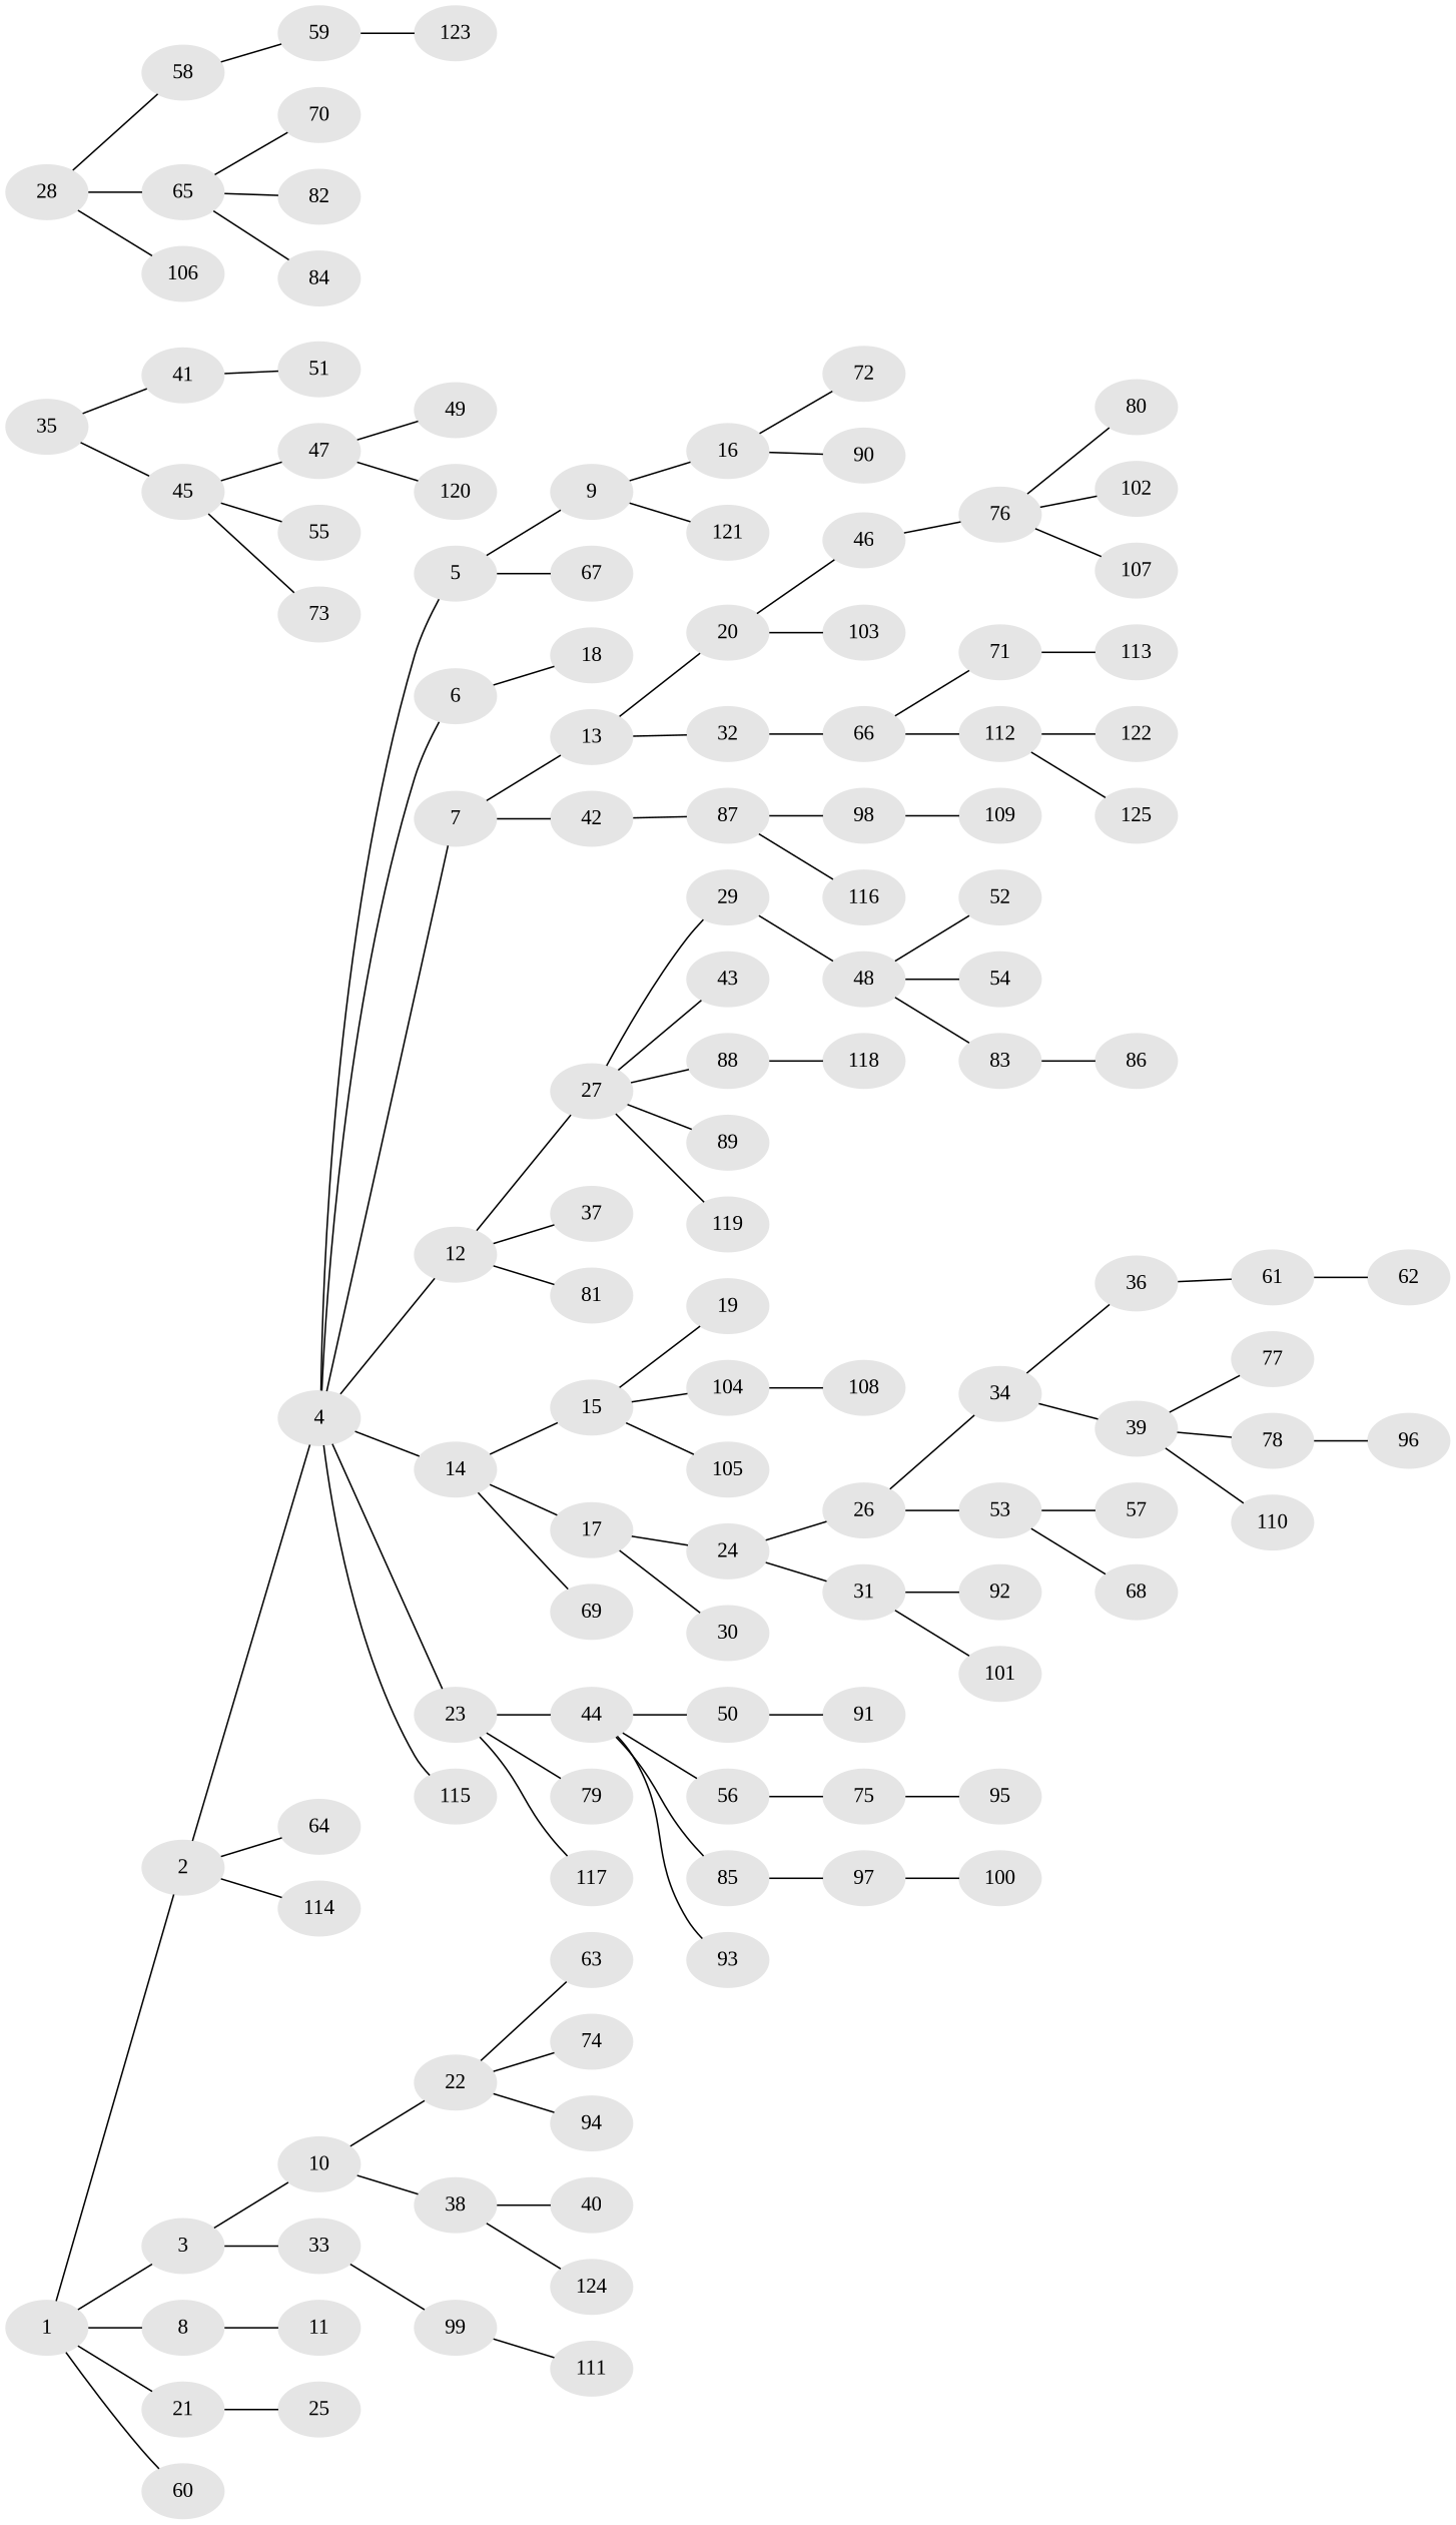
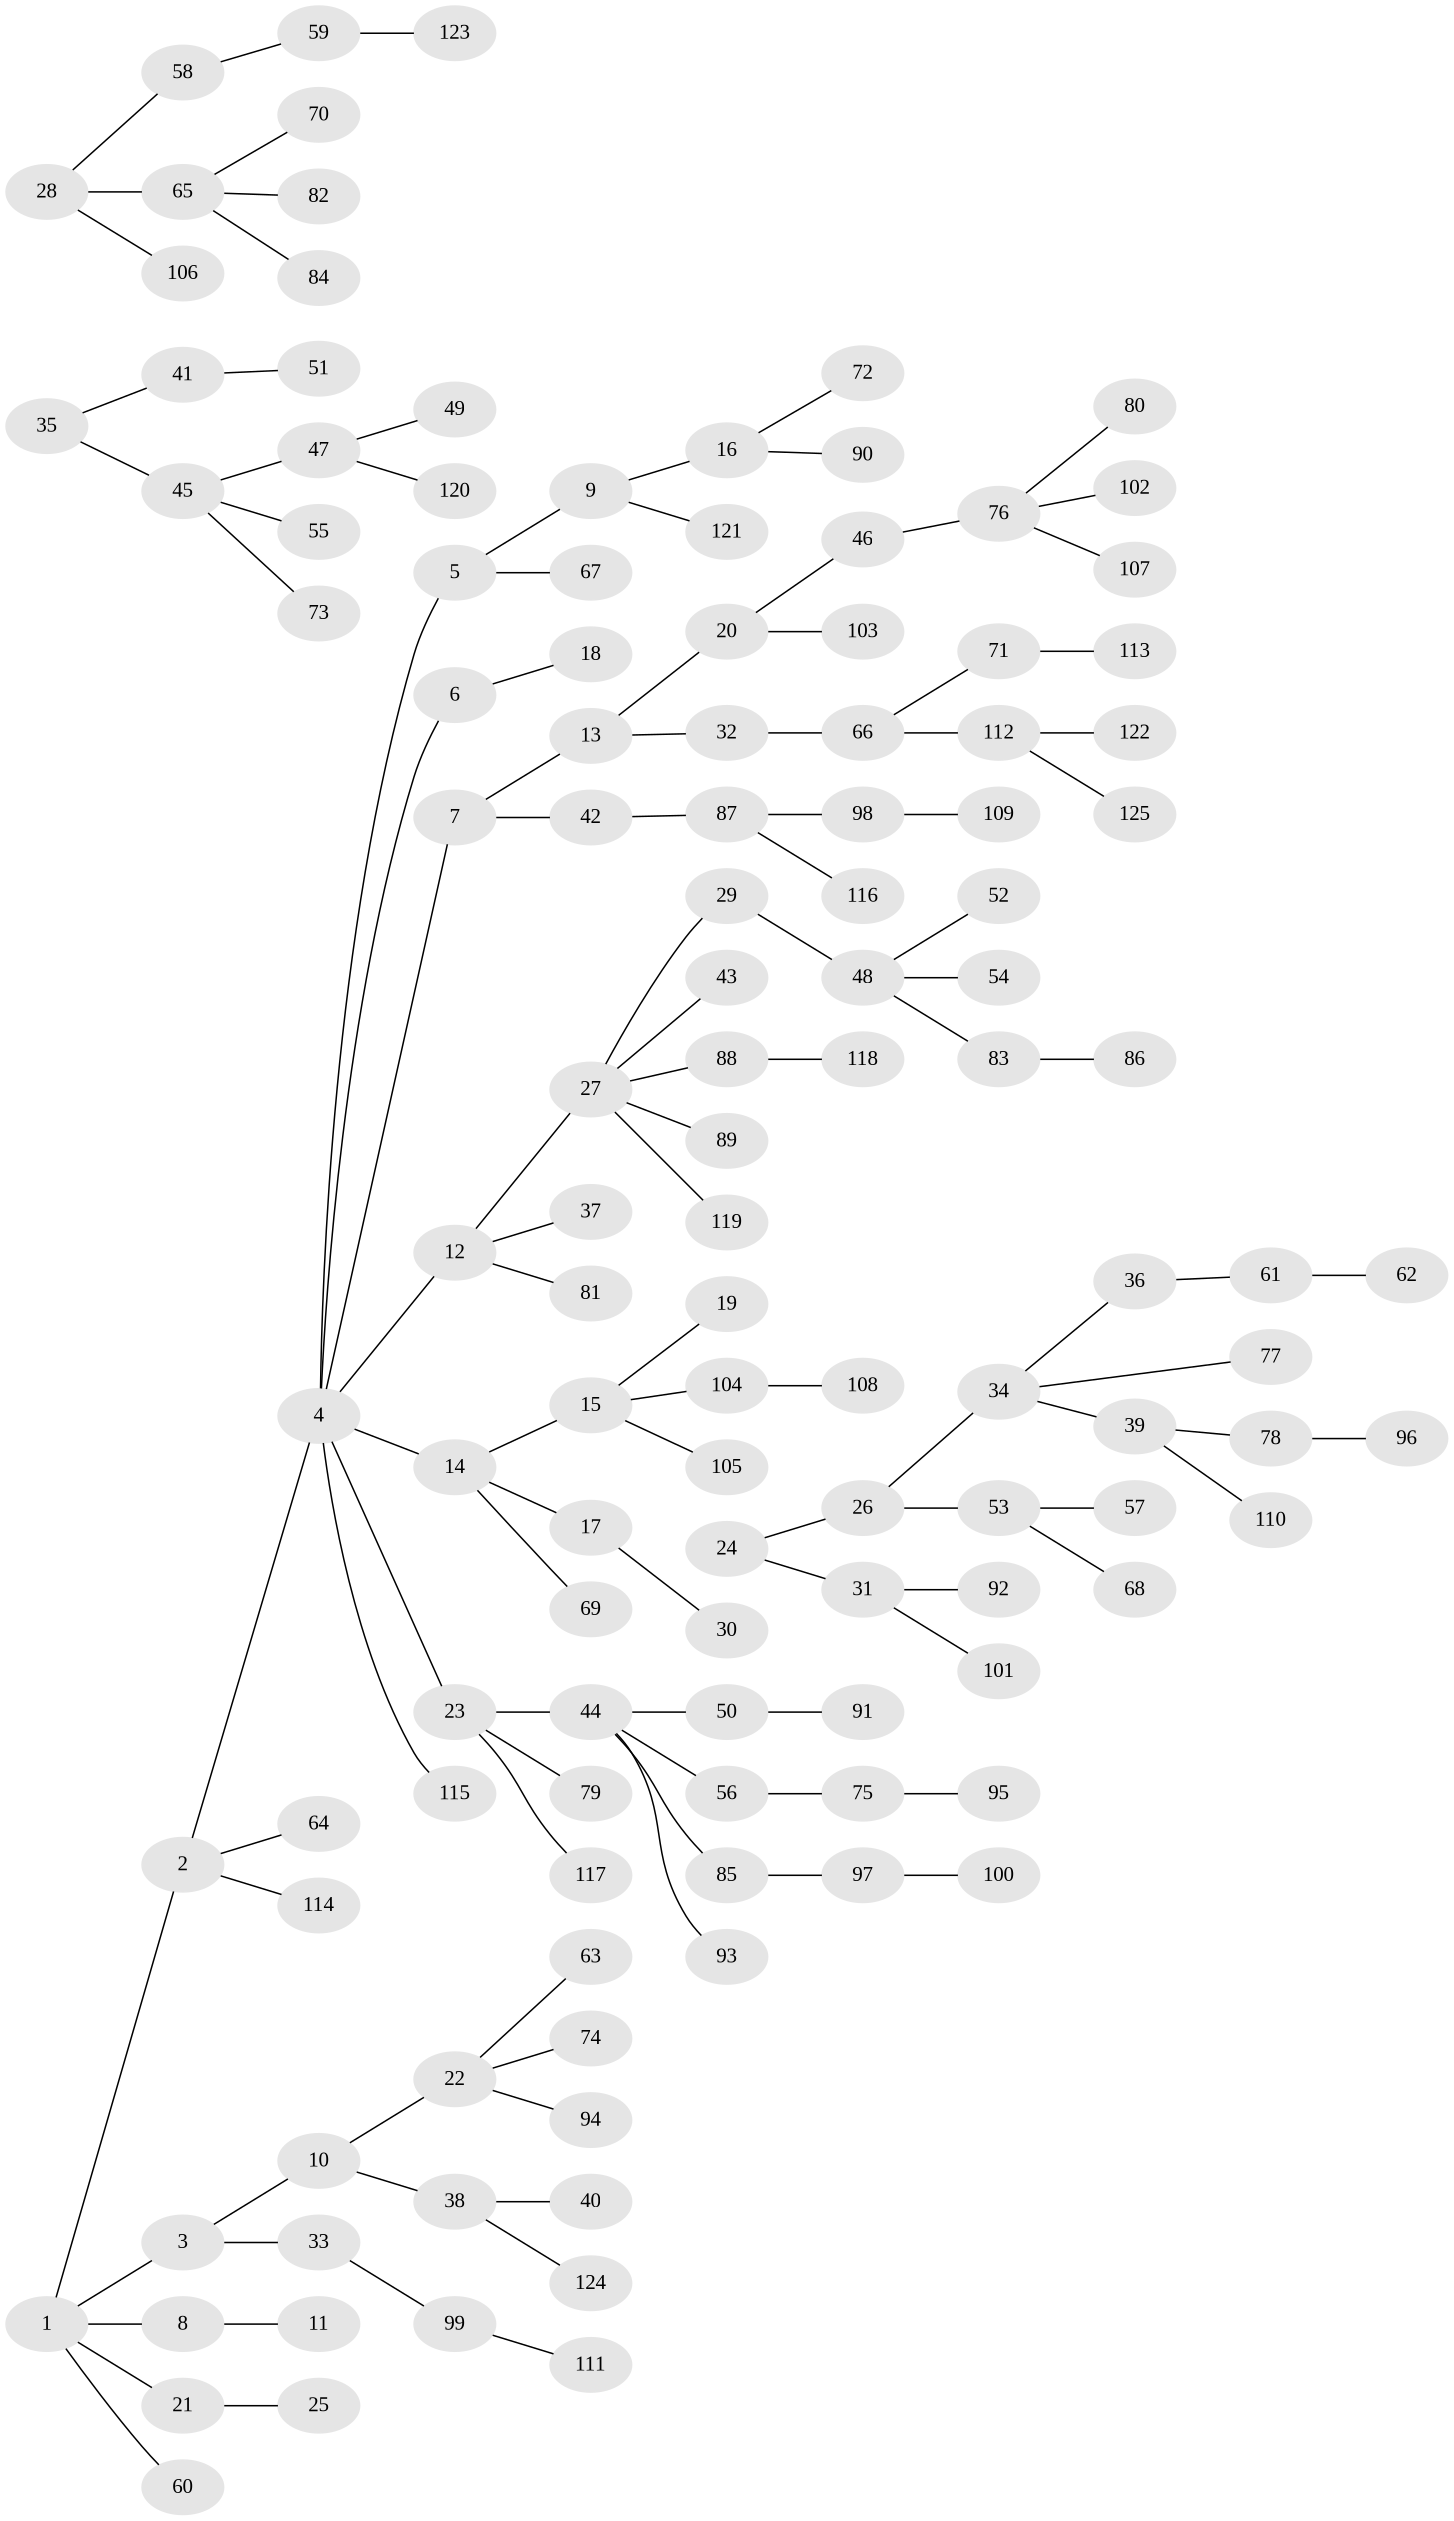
  graph {
    fontname="Liberation Serif"
    rankdir=LR
    node [color=gray90 fontname="Liberation Serif" style=filled]
    edge [fontname="Liberation Serif"]
    1
    2
    3
    8
    21
    60
    4
    64
    114
    10
    33
    11
    25
    5
    6
    7
    12
    14
    23
    115
    22
    38
    99
    9
    67
    18
    13
    42
    27
    37
    81
    15
    17
    69
    44
    79
    117
    16
    121
    20
    32
    87
    35
    41
    45
    72
    90
    63
    74
    94
    40
    124
    29
    43
    88
    89
    119
    46
    103
    66
    19
    104
    105
    24
    30
    108
    26
    31
    76
    50
    56
    85
    93
    34
    53
    92
    101
    36
    39
    77
    57
    68
    28
    58
    65
    106
    48
    118
    59
    70
    82
    84
    52
    54
    83
    71
    112
    111
    61
    78
    110
    51
    47
    55
    73
    62
    96
    98
    116
    91
    75
    97
    49
    120
    80
    102
    107
    86
    95
    123
    113
    122
    125
    100
    109
    1 -- 2
    1 -- 3
    1 -- 8
    1 -- 21
    1 -- 60
    2 -- 4
    2 -- 64
    2 -- 114
    3 -- 10
    3 -- 33
    8 -- 11
    21 -- 25
    4 -- 5
    4 -- 6
    4 -- 7
    4 -- 12
    4 -- 14
    4 -- 23
    4 -- 115
    10 -- 22
    10 -- 38
    33 -- 99
    5 -- 9
    5 -- 67
    6 -- 18
    7 -- 13
    7 -- 42
    12 -- 27
    12 -- 37
    12 -- 81
    14 -- 15
    14 -- 17
    14 -- 69
    23 -- 44
    23 -- 79
    23 -- 117
    22 -- 63
    22 -- 74
    22 -- 94
    38 -- 40
    38 -- 124
    99 -- 111
    9 -- 16
    9 -- 121
    13 -- 20
    13 -- 32
    42 -- 87
    27 -- 29
    27 -- 43
    27 -- 88
    27 -- 89
    27 -- 119
    15 -- 19
    15 -- 104
    15 -- 105
-   17 -- 24
    17 -- 30
    44 -- 50
    44 -- 56
    44 -- 85
    44 -- 93
    16 -- 72
    16 -- 90
    20 -- 46
    20 -- 103
    32 -- 66
    87 -- 98
    87 -- 116
    35 -- 41
    35 -- 45
    41 -- 51
    45 -- 47
    45 -- 55
    45 -- 73
    29 -- 48
    88 -- 118
    46 -- 76
    66 -- 71
    66 -- 112
    104 -- 108
    24 -- 26
    24 -- 31
    26 -- 34
    26 -- 53
    31 -- 92
    31 -- 101
    76 -- 80
    76 -- 102
    76 -- 107
    50 -- 91
    56 -- 75
    85 -- 97
    34 -- 36
    34 -- 39
-   39 -- 77
+   34 -- 77
    53 -- 57
    53 -- 68
    36 -- 61
    39 -- 78
    39 -- 110
    28 -- 58
    28 -- 65
    28 -- 106
    58 -- 59
    65 -- 70
    65 -- 82
    65 -- 84
    48 -- 52
    48 -- 54
    48 -- 83
    59 -- 123
    83 -- 86
    71 -- 113
    112 -- 122
    112 -- 125
    61 -- 62
    78 -- 96
    47 -- 49
    47 -- 120
    98 -- 109
    75 -- 95
    97 -- 100
  }
